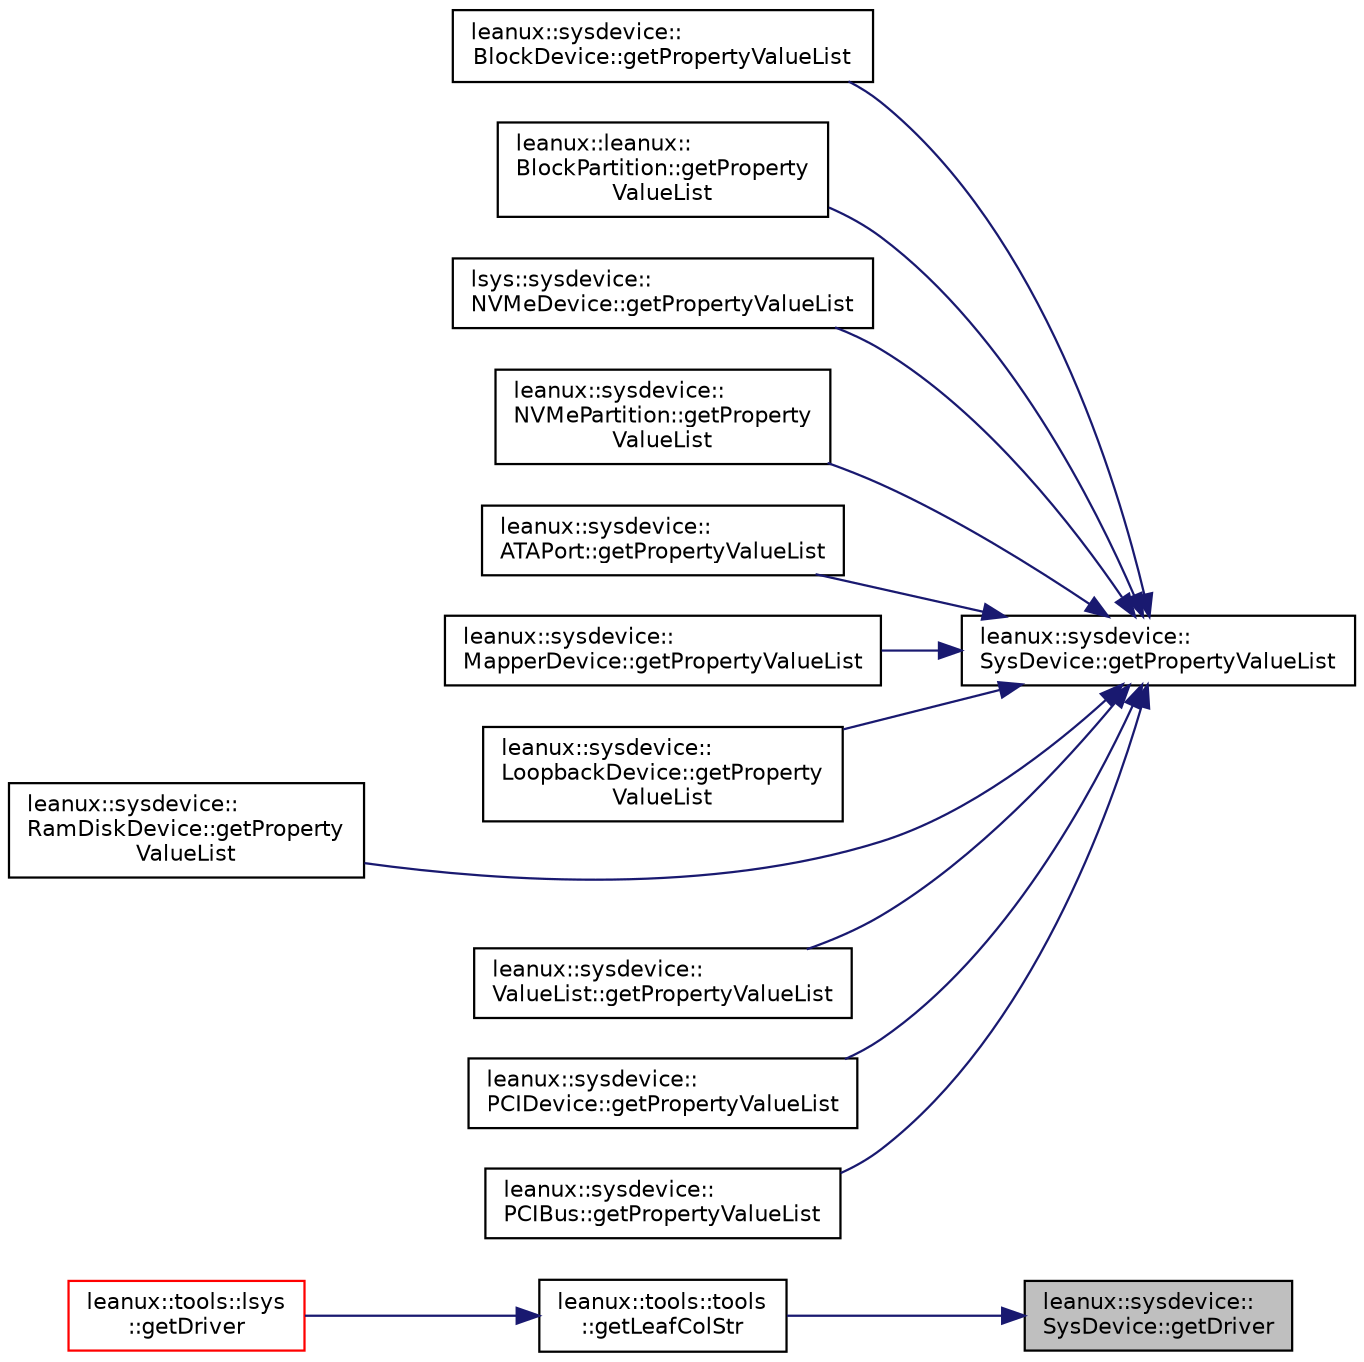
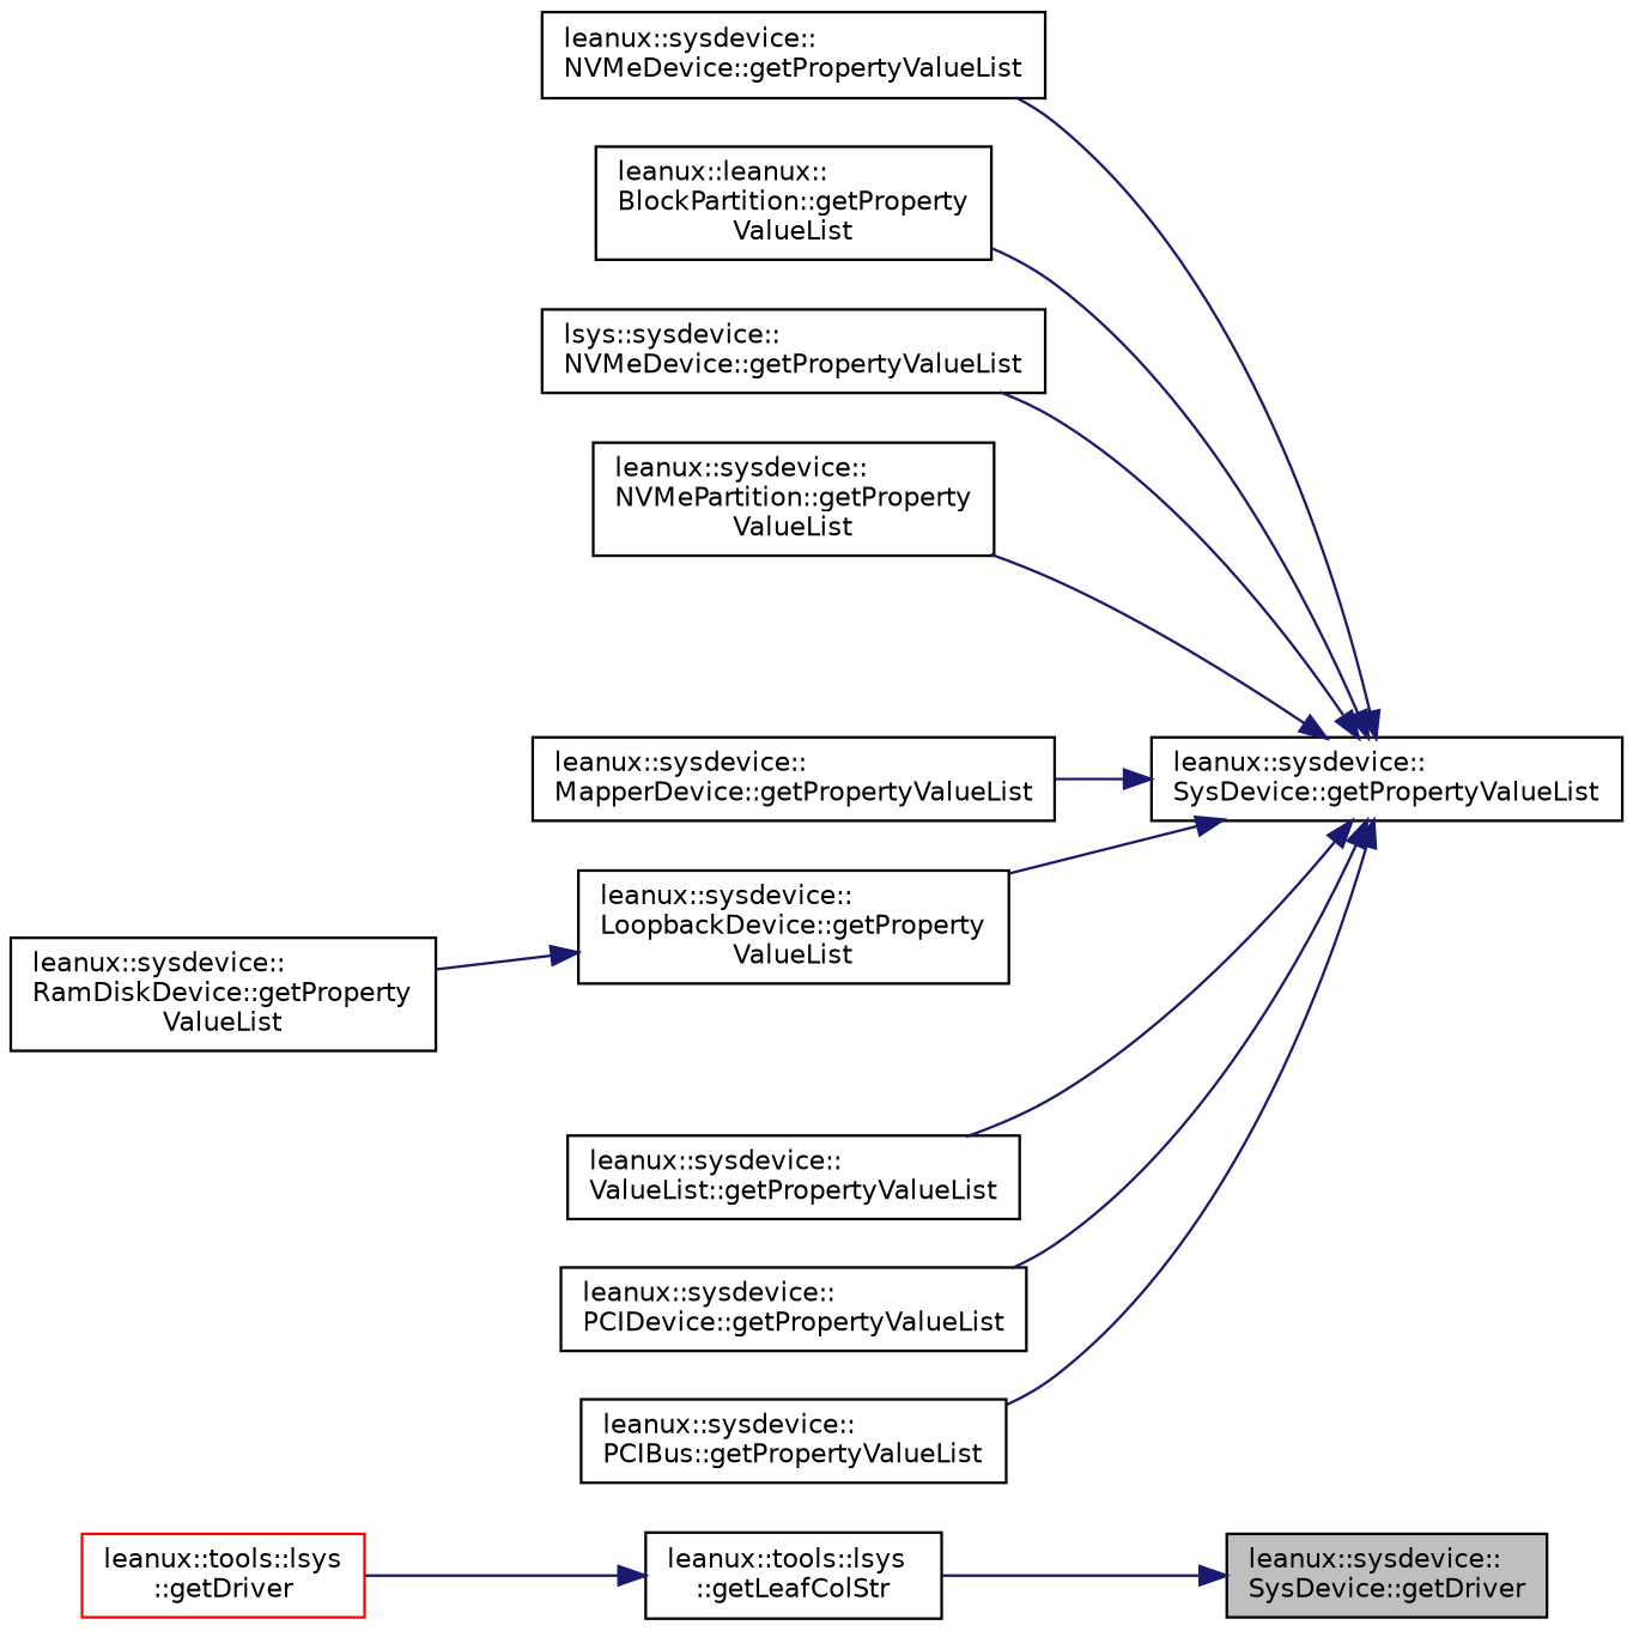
  digraph {
    rankdir=RL
    node [color=black fontname=Helvetica fontsize=10 shape=record]
    edge [color=midnightblue dir=back fontname=Helvetica fontsize=10 labelfontname=Helvetica labelfontsize=10 style=solid]
    n1 [fillcolor=grey75 fontcolor=black height=0.2 label="leanux::sysdevice::\lSysDevice::getDriver" style=filled width=0.4]
-   n2 [height=0.2 label="leanux::tools::tools\l::getLeafColStr" width=0.4]
+   n2 [height=0.2 label="leanux::tools::lsys\l::getLeafColStr" width=0.4]
    n3 [color=red height=0.2 label="leanux::tools::lsys\l::getDriver" width=0.4]
    n4 [height=0.2 label="leanux::sysdevice::\lSysDevice::getPropertyValueList" width=0.4]
-   n5 [height=0.2 label="leanux::sysdevice::\lBlockDevice::getPropertyValueList" width=0.4]
+   n5 [height=0.2 label="leanux::sysdevice::\lNVMeDevice::getPropertyValueList" width=0.4]
    n6 [height=0.2 label="leanux::leanux::\lBlockPartition::getProperty\lValueList" width=0.4]
    n7 [height=0.2 label="lsys::sysdevice::\lNVMeDevice::getPropertyValueList" width=0.4]
    n8 [height=0.2 label="leanux::sysdevice::\lNVMePartition::getProperty\lValueList" width=0.4]
-   n9 [height=0.2 label="leanux::sysdevice::\lATAPort::getPropertyValueList" width=0.4]
    n10 [height=0.2 label="leanux::sysdevice::\lMapperDevice::getPropertyValueList" width=0.4]
    n11 [height=0.2 label="leanux::sysdevice::\lLoopbackDevice::getProperty\lValueList" width=0.4]
    n12 [height=0.2 label="leanux::sysdevice::\lRamDiskDevice::getProperty\lValueList" width=0.4]
    n13 [height=0.2 label="leanux::sysdevice::\lValueList::getPropertyValueList" width=0.4]
    n14 [height=0.2 label="leanux::sysdevice::\lPCIDevice::getPropertyValueList" width=0.4]
    n15 [height=0.2 label="leanux::sysdevice::\lPCIBus::getPropertyValueList" width=0.4]
    n1 -> n2
    n2 -> n3
    n4 -> n5
    n4 -> n6
    n4 -> n7
    n4 -> n8
-   n4 -> n9
    n4 -> n10
    n4 -> n11
-   n4 -> n12
+   n11 -> n12
    n4 -> n13
    n4 -> n14
    n4 -> n15
  }
